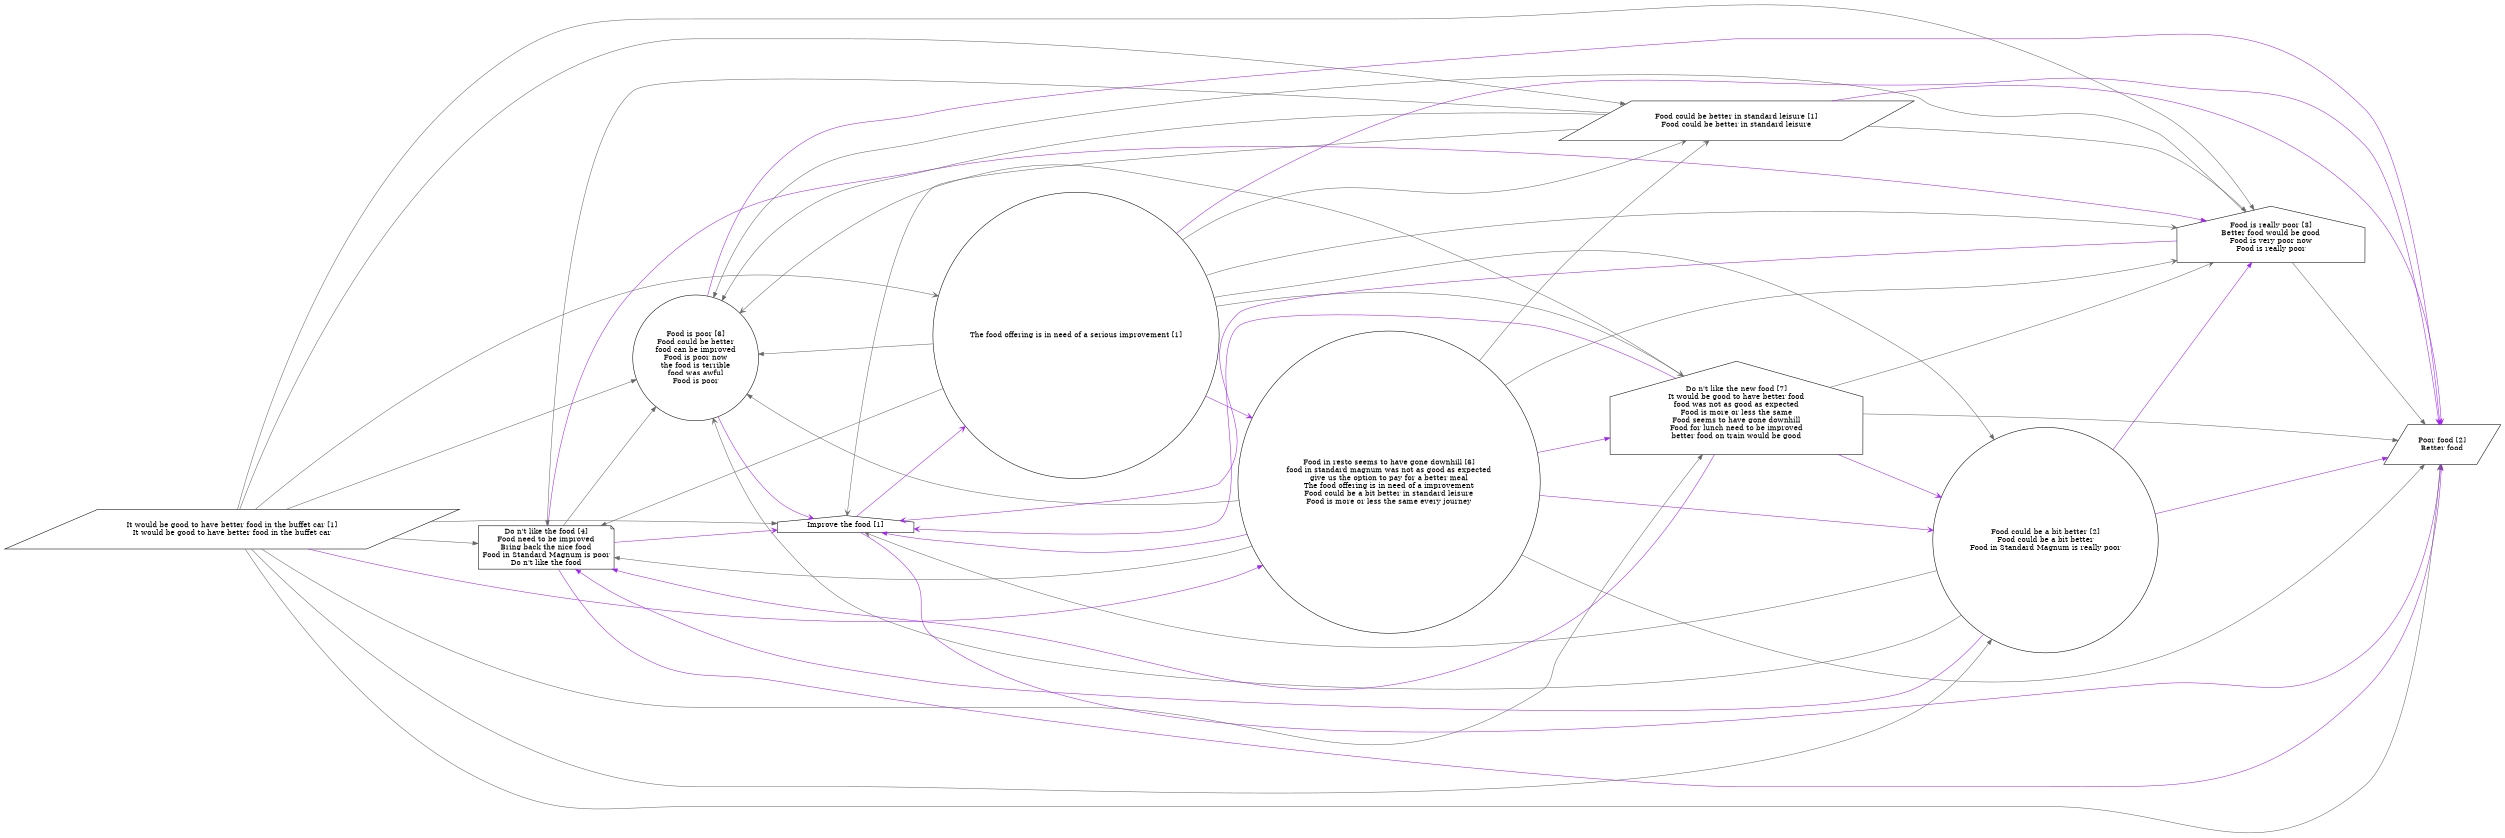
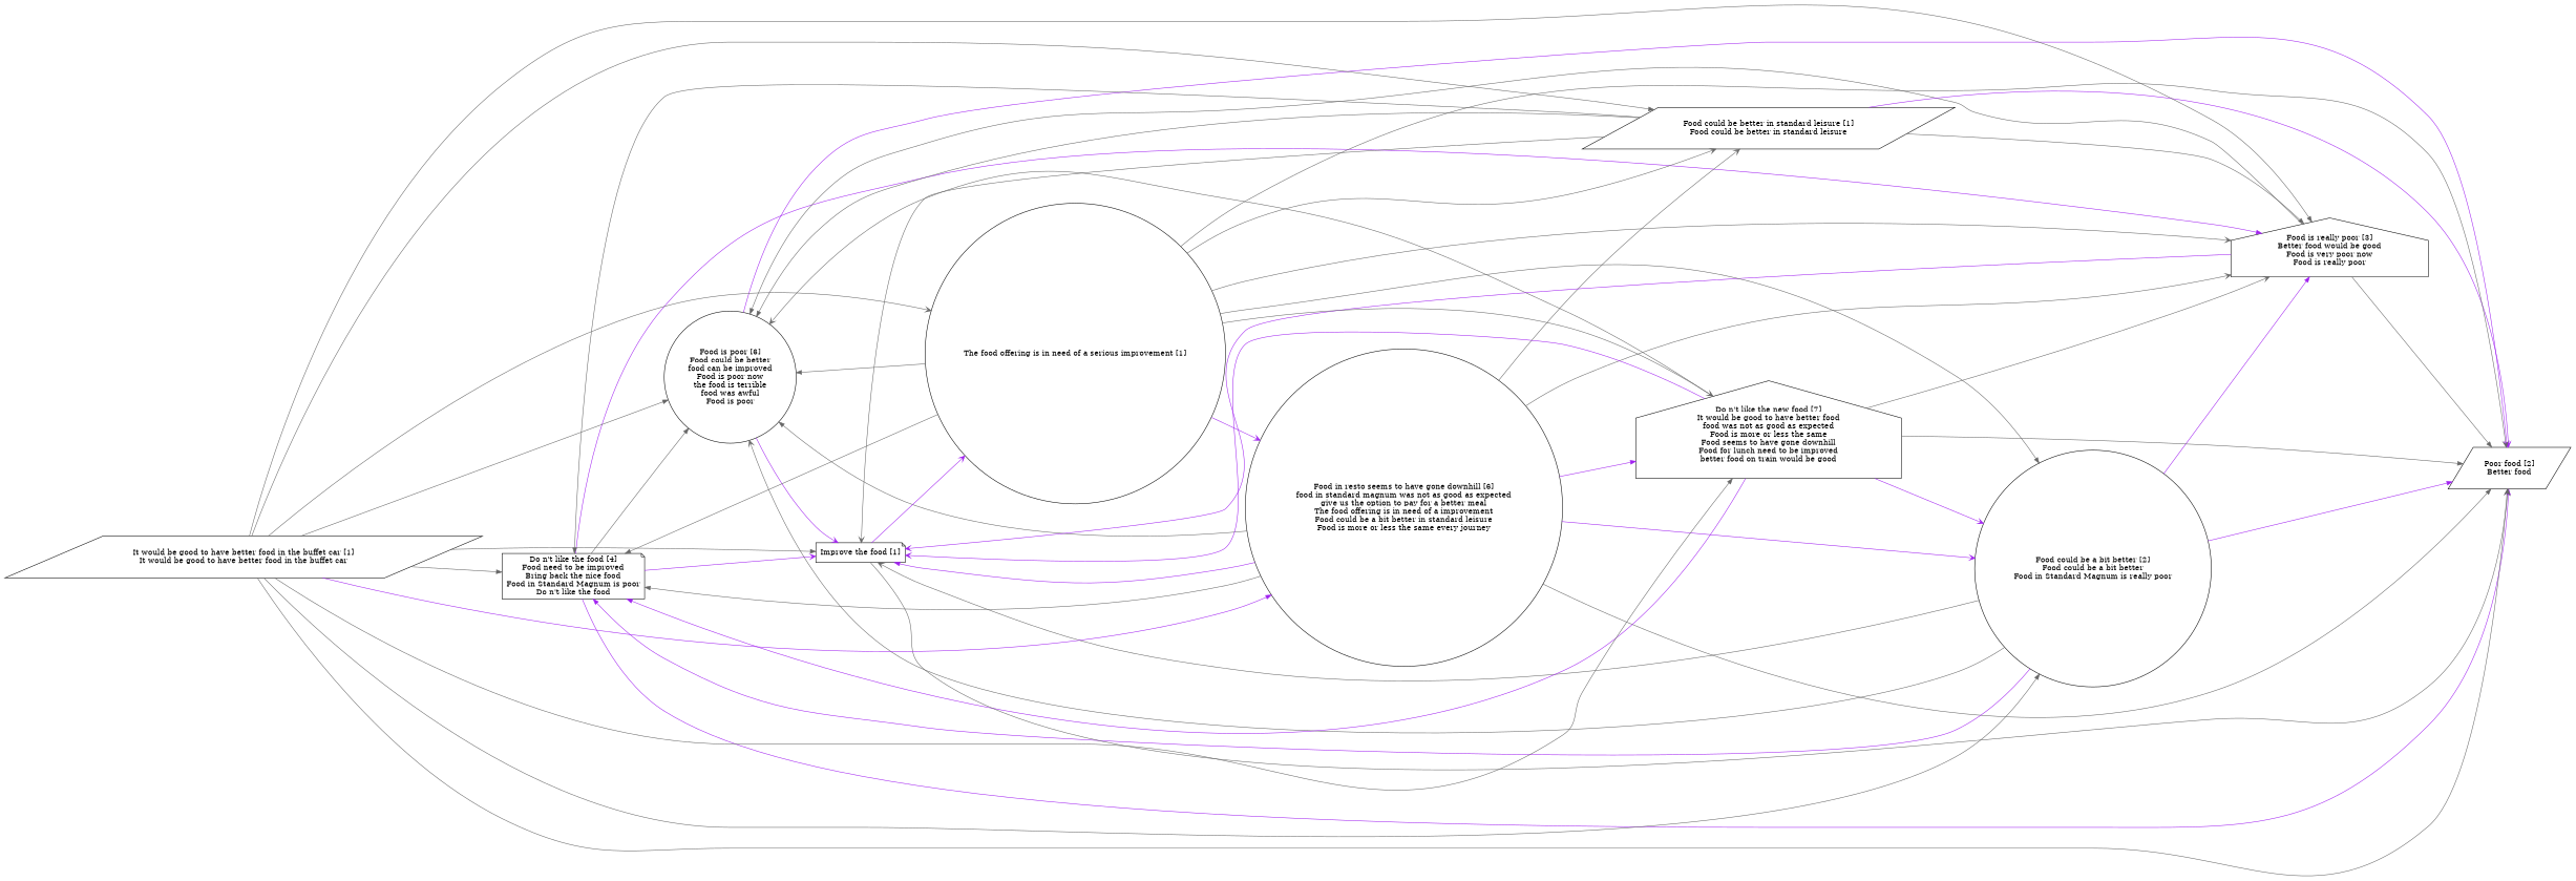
  digraph {
    rankdir=LR
    node [shape=circle]
    edge [arrowhead=normal color=gray40]
    "Do n't like the food [4]\nFood need to be improved\nBring back the nice food\nFood in Standard Magnum is poor\nDo n't like the food" [shape=note]
    "Food in resto seems to have gone downhill [6]\nfood in standard magnum was not as good as expected\ngive us the option to pay for a better meal\nThe food offering is in need of a improvement\nFood could be a bit better in standard leisure\nFood is more or less the same every journey"
    "Food could be a bit better [2]\nFood could be a bit better\nFood in Standard Magnum is really poor"
    "Do n't like the new food [7]\nIt would be good to have better food\nfood was not as good as expected\nFood is more or less the same\nFood seems to have gone downhill\nFood for lunch need to be improved\nbetter food on train would be good" [shape=house]
    "Food is poor [6]\nFood could be better\nfood can be improved\nFood is poor now\nthe food is terrible\nfood was awful\nFood is poor"
    "Food is really poor [3]\nBetter food would be good\nFood is very poor now\nFood is really poor" [shape=house]
    "Poor food [2]\nBetter food" [shape=parallelogram]
    "Food could be better in standard leisure [1]\nFood could be better in standard leisure" [shape=parallelogram]
-   "Improve the food [1]" [shape=house]
+   "Improve the food [1]" [shape=note]
    "The food offering is in need of a serious improvement [1]"
    "It would be good to have better food in the buffet car [1]\nIt would be good to have better food in the buffet car" [shape=parallelogram]
    "Do n't like the food [4]\nFood need to be improved\nBring back the nice food\nFood in Standard Magnum is poor\nDo n't like the food" -> "Food is poor [6]\nFood could be better\nfood can be improved\nFood is poor now\nthe food is terrible\nfood was awful\nFood is poor"
    "Do n't like the food [4]\nFood need to be improved\nBring back the nice food\nFood in Standard Magnum is poor\nDo n't like the food" -> "Food is really poor [3]\nBetter food would be good\nFood is very poor now\nFood is really poor" [color=purple]
    "Do n't like the food [4]\nFood need to be improved\nBring back the nice food\nFood in Standard Magnum is poor\nDo n't like the food" -> "Poor food [2]\nBetter food" [color=purple]
    "Do n't like the food [4]\nFood need to be improved\nBring back the nice food\nFood in Standard Magnum is poor\nDo n't like the food" -> "Improve the food [1]" [arrowhead=vee color=purple]
    "Food in resto seems to have gone downhill [6]\nfood in standard magnum was not as good as expected\ngive us the option to pay for a better meal\nThe food offering is in need of a improvement\nFood could be a bit better in standard leisure\nFood is more or less the same every journey" -> "Do n't like the food [4]\nFood need to be improved\nBring back the nice food\nFood in Standard Magnum is poor\nDo n't like the food"
    "Food in resto seems to have gone downhill [6]\nfood in standard magnum was not as good as expected\ngive us the option to pay for a better meal\nThe food offering is in need of a improvement\nFood could be a bit better in standard leisure\nFood is more or less the same every journey" -> "Food could be a bit better [2]\nFood could be a bit better\nFood in Standard Magnum is really poor" [arrowhead=vee color=purple]
    "Food in resto seems to have gone downhill [6]\nfood in standard magnum was not as good as expected\ngive us the option to pay for a better meal\nThe food offering is in need of a improvement\nFood could be a bit better in standard leisure\nFood is more or less the same every journey" -> "Do n't like the new food [7]\nIt would be good to have better food\nfood was not as good as expected\nFood is more or less the same\nFood seems to have gone downhill\nFood for lunch need to be improved\nbetter food on train would be good" [color=purple]
    "Food in resto seems to have gone downhill [6]\nfood in standard magnum was not as good as expected\ngive us the option to pay for a better meal\nThe food offering is in need of a improvement\nFood could be a bit better in standard leisure\nFood is more or less the same every journey" -> "Food is poor [6]\nFood could be better\nfood can be improved\nFood is poor now\nthe food is terrible\nfood was awful\nFood is poor"
    "Food in resto seems to have gone downhill [6]\nfood in standard magnum was not as good as expected\ngive us the option to pay for a better meal\nThe food offering is in need of a improvement\nFood could be a bit better in standard leisure\nFood is more or less the same every journey" -> "Food is really poor [3]\nBetter food would be good\nFood is very poor now\nFood is really poor" [arrowhead=vee]
    "Food in resto seems to have gone downhill [6]\nfood in standard magnum was not as good as expected\ngive us the option to pay for a better meal\nThe food offering is in need of a improvement\nFood could be a bit better in standard leisure\nFood is more or less the same every journey" -> "Poor food [2]\nBetter food"
    "Food in resto seems to have gone downhill [6]\nfood in standard magnum was not as good as expected\ngive us the option to pay for a better meal\nThe food offering is in need of a improvement\nFood could be a bit better in standard leisure\nFood is more or less the same every journey" -> "Food could be better in standard leisure [1]\nFood could be better in standard leisure" [arrowhead=vee]
    "Food in resto seems to have gone downhill [6]\nfood in standard magnum was not as good as expected\ngive us the option to pay for a better meal\nThe food offering is in need of a improvement\nFood could be a bit better in standard leisure\nFood is more or less the same every journey" -> "Improve the food [1]" [color=purple]
    "Food could be a bit better [2]\nFood could be a bit better\nFood in Standard Magnum is really poor" -> "Do n't like the food [4]\nFood need to be improved\nBring back the nice food\nFood in Standard Magnum is poor\nDo n't like the food" [color=purple]
    "Food could be a bit better [2]\nFood could be a bit better\nFood in Standard Magnum is really poor" -> "Food is poor [6]\nFood could be better\nfood can be improved\nFood is poor now\nthe food is terrible\nfood was awful\nFood is poor" [arrowhead=vee]
    "Food could be a bit better [2]\nFood could be a bit better\nFood in Standard Magnum is really poor" -> "Food is really poor [3]\nBetter food would be good\nFood is very poor now\nFood is really poor" [color=purple]
    "Food could be a bit better [2]\nFood could be a bit better\nFood in Standard Magnum is really poor" -> "Poor food [2]\nBetter food" [color=purple]
    "Food could be a bit better [2]\nFood could be a bit better\nFood in Standard Magnum is really poor" -> "Improve the food [1]" [arrowhead=vee]
    "Do n't like the new food [7]\nIt would be good to have better food\nfood was not as good as expected\nFood is more or less the same\nFood seems to have gone downhill\nFood for lunch need to be improved\nbetter food on train would be good" -> "Do n't like the food [4]\nFood need to be improved\nBring back the nice food\nFood in Standard Magnum is poor\nDo n't like the food" [color=purple]
    "Do n't like the new food [7]\nIt would be good to have better food\nfood was not as good as expected\nFood is more or less the same\nFood seems to have gone downhill\nFood for lunch need to be improved\nbetter food on train would be good" -> "Food could be a bit better [2]\nFood could be a bit better\nFood in Standard Magnum is really poor" [arrowhead=vee color=purple]
    "Do n't like the new food [7]\nIt would be good to have better food\nfood was not as good as expected\nFood is more or less the same\nFood seems to have gone downhill\nFood for lunch need to be improved\nbetter food on train would be good" -> "Food is poor [6]\nFood could be better\nfood can be improved\nFood is poor now\nthe food is terrible\nfood was awful\nFood is poor" [arrowhead=vee]
    "Do n't like the new food [7]\nIt would be good to have better food\nfood was not as good as expected\nFood is more or less the same\nFood seems to have gone downhill\nFood for lunch need to be improved\nbetter food on train would be good" -> "Food is really poor [3]\nBetter food would be good\nFood is very poor now\nFood is really poor" [arrowhead=vee]
    "Do n't like the new food [7]\nIt would be good to have better food\nfood was not as good as expected\nFood is more or less the same\nFood seems to have gone downhill\nFood for lunch need to be improved\nbetter food on train would be good" -> "Poor food [2]\nBetter food"
    "Do n't like the new food [7]\nIt would be good to have better food\nfood was not as good as expected\nFood is more or less the same\nFood seems to have gone downhill\nFood for lunch need to be improved\nbetter food on train would be good" -> "Improve the food [1]" [arrowhead=vee color=purple]
    "Food is poor [6]\nFood could be better\nfood can be improved\nFood is poor now\nthe food is terrible\nfood was awful\nFood is poor" -> "Poor food [2]\nBetter food" [arrowhead=vee color=purple]
    "Food is poor [6]\nFood could be better\nfood can be improved\nFood is poor now\nthe food is terrible\nfood was awful\nFood is poor" -> "Improve the food [1]" [arrowhead=vee color=purple]
    "Food is really poor [3]\nBetter food would be good\nFood is very poor now\nFood is really poor" -> "Food is poor [6]\nFood could be better\nfood can be improved\nFood is poor now\nthe food is terrible\nfood was awful\nFood is poor"
    "Food is really poor [3]\nBetter food would be good\nFood is very poor now\nFood is really poor" -> "Poor food [2]\nBetter food"
    "Food is really poor [3]\nBetter food would be good\nFood is very poor now\nFood is really poor" -> "Improve the food [1]" [arrowhead=vee color=purple]
    "Food could be better in standard leisure [1]\nFood could be better in standard leisure" -> "Do n't like the food [4]\nFood need to be improved\nBring back the nice food\nFood in Standard Magnum is poor\nDo n't like the food"
    "Food could be better in standard leisure [1]\nFood could be better in standard leisure" -> "Food is poor [6]\nFood could be better\nfood can be improved\nFood is poor now\nthe food is terrible\nfood was awful\nFood is poor"
    "Food could be better in standard leisure [1]\nFood could be better in standard leisure" -> "Food is really poor [3]\nBetter food would be good\nFood is very poor now\nFood is really poor"
    "Food could be better in standard leisure [1]\nFood could be better in standard leisure" -> "Poor food [2]\nBetter food" [arrowhead=vee color=purple]
    "Food could be better in standard leisure [1]\nFood could be better in standard leisure" -> "Improve the food [1]" [arrowhead=vee]
-   "Improve the food [1]" -> "Poor food [2]\nBetter food" [arrowhead=vee color=purple]
+   "Improve the food [1]" -> "Poor food [2]\nBetter food" [arrowhead=vee]
    "Improve the food [1]" -> "The food offering is in need of a serious improvement [1]" [arrowhead=vee color=purple]
    "The food offering is in need of a serious improvement [1]" -> "Do n't like the food [4]\nFood need to be improved\nBring back the nice food\nFood in Standard Magnum is poor\nDo n't like the food"
    "The food offering is in need of a serious improvement [1]" -> "Food in resto seems to have gone downhill [6]\nfood in standard magnum was not as good as expected\ngive us the option to pay for a better meal\nThe food offering is in need of a improvement\nFood could be a bit better in standard leisure\nFood is more or less the same every journey" [arrowhead=vee color=purple]
    "The food offering is in need of a serious improvement [1]" -> "Food could be a bit better [2]\nFood could be a bit better\nFood in Standard Magnum is really poor"
    "The food offering is in need of a serious improvement [1]" -> "Do n't like the new food [7]\nIt would be good to have better food\nfood was not as good as expected\nFood is more or less the same\nFood seems to have gone downhill\nFood for lunch need to be improved\nbetter food on train would be good" [arrowhead=vee]
    "The food offering is in need of a serious improvement [1]" -> "Food is poor [6]\nFood could be better\nfood can be improved\nFood is poor now\nthe food is terrible\nfood was awful\nFood is poor"
    "The food offering is in need of a serious improvement [1]" -> "Food is really poor [3]\nBetter food would be good\nFood is very poor now\nFood is really poor" [arrowhead=vee]
-   "The food offering is in need of a serious improvement [1]" -> "Poor food [2]\nBetter food" [arrowhead=vee color=purple]
+   "The food offering is in need of a serious improvement [1]" -> "Poor food [2]\nBetter food" [arrowhead=vee]
    "The food offering is in need of a serious improvement [1]" -> "Food could be better in standard leisure [1]\nFood could be better in standard leisure" [arrowhead=vee]
    "It would be good to have better food in the buffet car [1]\nIt would be good to have better food in the buffet car" -> "Do n't like the food [4]\nFood need to be improved\nBring back the nice food\nFood in Standard Magnum is poor\nDo n't like the food"
    "It would be good to have better food in the buffet car [1]\nIt would be good to have better food in the buffet car" -> "Food in resto seems to have gone downhill [6]\nfood in standard magnum was not as good as expected\ngive us the option to pay for a better meal\nThe food offering is in need of a improvement\nFood could be a bit better in standard leisure\nFood is more or less the same every journey" [color=purple]
    "It would be good to have better food in the buffet car [1]\nIt would be good to have better food in the buffet car" -> "Food could be a bit better [2]\nFood could be a bit better\nFood in Standard Magnum is really poor"
    "It would be good to have better food in the buffet car [1]\nIt would be good to have better food in the buffet car" -> "Do n't like the new food [7]\nIt would be good to have better food\nfood was not as good as expected\nFood is more or less the same\nFood seems to have gone downhill\nFood for lunch need to be improved\nbetter food on train would be good"
    "It would be good to have better food in the buffet car [1]\nIt would be good to have better food in the buffet car" -> "Food is poor [6]\nFood could be better\nfood can be improved\nFood is poor now\nthe food is terrible\nfood was awful\nFood is poor"
    "It would be good to have better food in the buffet car [1]\nIt would be good to have better food in the buffet car" -> "Food is really poor [3]\nBetter food would be good\nFood is very poor now\nFood is really poor"
    "It would be good to have better food in the buffet car [1]\nIt would be good to have better food in the buffet car" -> "Poor food [2]\nBetter food" [arrowhead=vee]
    "It would be good to have better food in the buffet car [1]\nIt would be good to have better food in the buffet car" -> "Food could be better in standard leisure [1]\nFood could be better in standard leisure"
    "It would be good to have better food in the buffet car [1]\nIt would be good to have better food in the buffet car" -> "Improve the food [1]"
    "It would be good to have better food in the buffet car [1]\nIt would be good to have better food in the buffet car" -> "The food offering is in need of a serious improvement [1]" [arrowhead=vee]
  }
